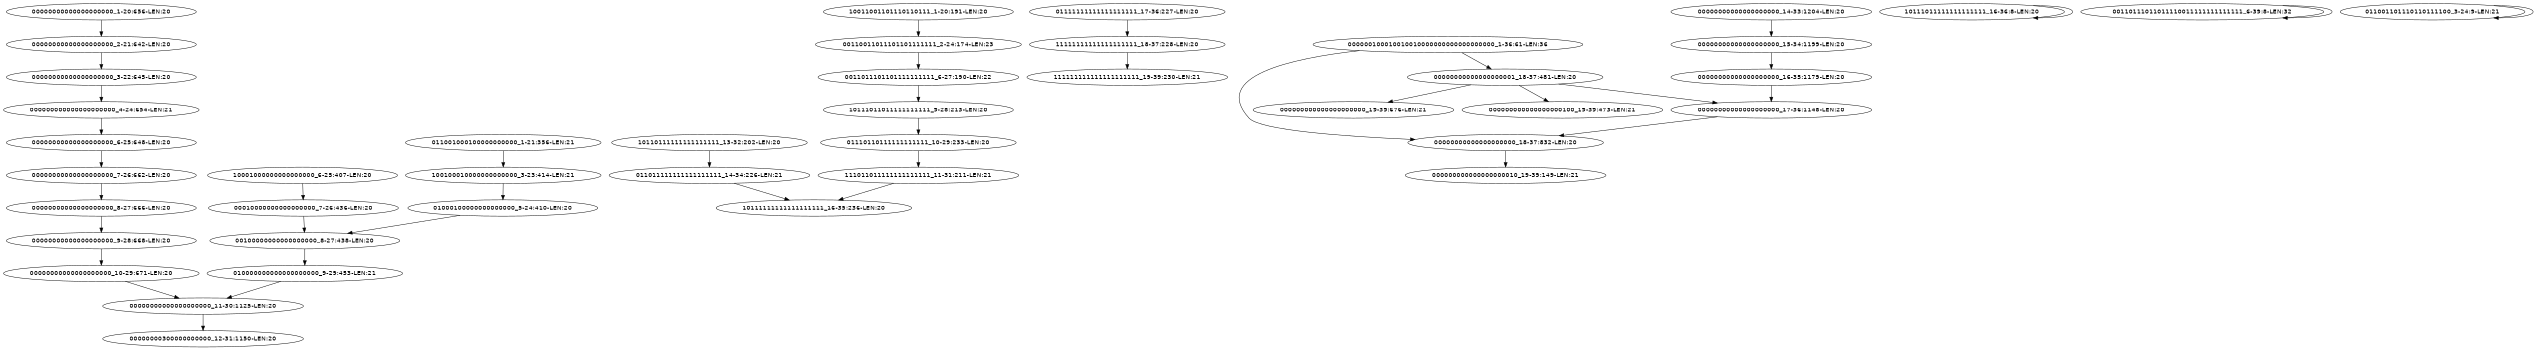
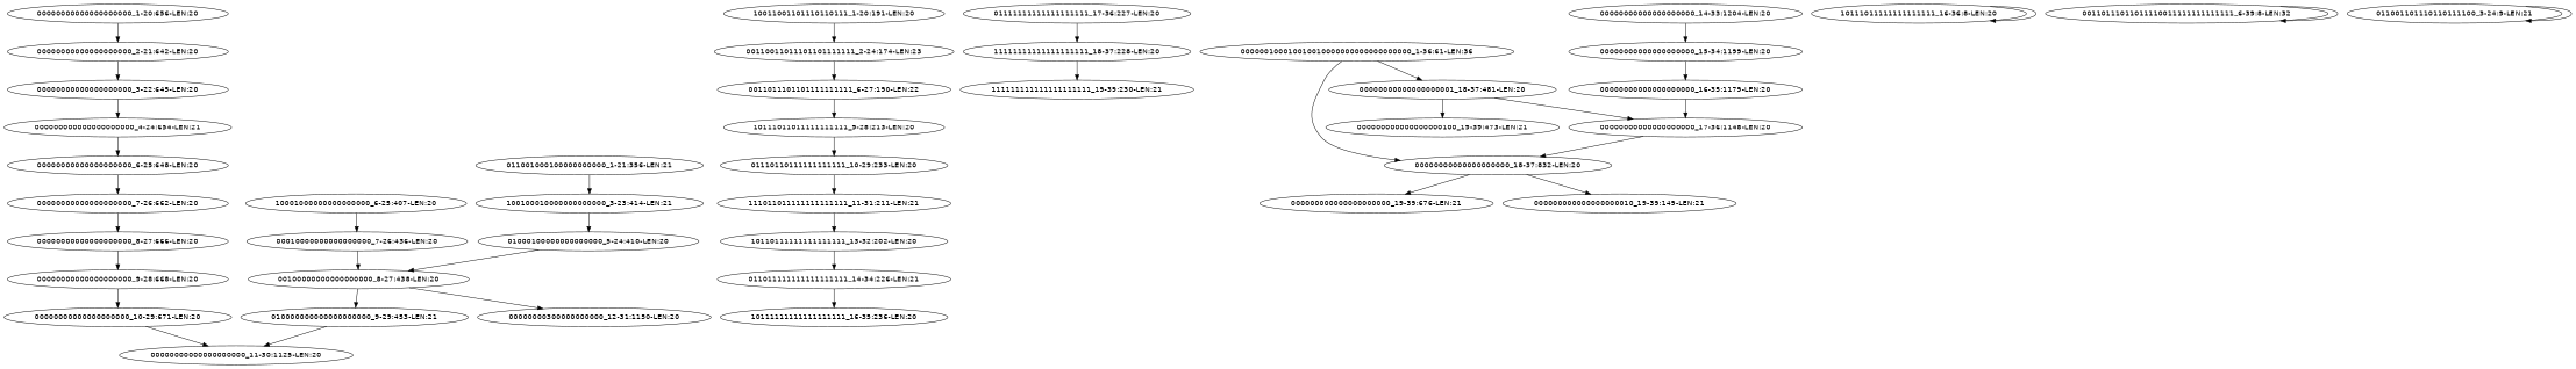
  digraph {
    fontname="DejaVu Sans"
    node [fontname="DejaVu Sans"]
    edge [fontname="DejaVu Sans"]
    "00000000000000000000_1-20:656-LEN:20"
    "00000000000000000000_2-21:642-LEN:20"
    "00000000000000000000_3-22:645-LEN:20"
    "000000000000000000000_4-24:654-LEN:21"
    "10001000000000000000_6-25:407-LEN:20"
    "00010000000000000000_7-26:436-LEN:20"
    "00100000000000000000_8-27:438-LEN:20"
    "010000000000000000000_9-29:453-LEN:21"
    "0011011101101111111111_6-27:190-LEN:22"
    "10111011011111111111_9-28:213-LEN:20"
    "01110110111111111111_10-29:233-LEN:20"
    "111011011111111111111_11-31:211-LEN:21"
    "00000000000000000000_6-25:648-LEN:20"
    "10011001101110110111_1-20:191-LEN:20"
    "00110011011101101111111_2-24:174-LEN:23"
    "00000000000000000000_10-29:671-LEN:20"
    "00000000000000000000_11-30:1125-LEN:20"
    n18 [label="00000000300000000000_12-31:1150-LEN:20"]
    "00000000000000000000_8-27:666-LEN:20"
    "00000000000000000000_9-28:668-LEN:20"
    "10110111111111111111_13-32:202-LEN:20"
    "011011111111111111111_14-34:226-LEN:21"
    "10111111111111111111_16-35:236-LEN:20"
    "01111111111111111111_17-36:227-LEN:20"
    "11111111111111111111_18-37:228-LEN:20"
    "111111111111111111111_19-39:230-LEN:21"
    "00000000000000000000_15-34:1199-LEN:20"
    "00000000000000000000_16-35:1179-LEN:20"
    "00000000000000000000_17-36:1148-LEN:20"
    "00000000000000000000_18-37:832-LEN:20"
    "00000000000000000001_18-37:481-LEN:20"
    "000000000000000000100_19-39:473-LEN:21"
    "00000000000000000000_7-26:662-LEN:20"
    "10111011111111111111_16-36:8-LEN:20"
    "00000000000000000000_14-33:1204-LEN:20"
    "000000000000000000000_19-39:676-LEN:21"
    "000000000000000000010_19-39:149-LEN:21"
    n38 [label="011001000100000000000_1-21:356-LEN:21"]
    "100100010000000000000_3-23:414-LEN:21"
    "01000100000000000000_5-24:410-LEN:20"
    "00110111011011110011111111111111_6-39:8-LEN:32"
    "011001101110110111100_3-24:9-LEN:21"
    "000000100010010010000000000000000000_1-36:61-LEN:36"
    "00000000000000000000_1-20:656-LEN:20" -> "00000000000000000000_2-21:642-LEN:20"
    "00000000000000000000_2-21:642-LEN:20" -> "00000000000000000000_3-22:645-LEN:20"
    "00000000000000000000_3-22:645-LEN:20" -> "000000000000000000000_4-24:654-LEN:21"
    "000000000000000000000_4-24:654-LEN:21" -> "00000000000000000000_6-25:648-LEN:20"
    "10001000000000000000_6-25:407-LEN:20" -> "00010000000000000000_7-26:436-LEN:20"
    "00010000000000000000_7-26:436-LEN:20" -> "00100000000000000000_8-27:438-LEN:20"
    "00100000000000000000_8-27:438-LEN:20" -> "010000000000000000000_9-29:453-LEN:21"
    "010000000000000000000_9-29:453-LEN:21" -> "00000000000000000000_11-30:1125-LEN:20"
    "0011011101101111111111_6-27:190-LEN:22" -> "10111011011111111111_9-28:213-LEN:20"
    "10111011011111111111_9-28:213-LEN:20" -> "01110110111111111111_10-29:233-LEN:20"
    "01110110111111111111_10-29:233-LEN:20" -> "111011011111111111111_11-31:211-LEN:21"
-   "111011011111111111111_11-31:211-LEN:21" -> "10111111111111111111_16-35:236-LEN:20"
+   "111011011111111111111_11-31:211-LEN:21" -> "10110111111111111111_13-32:202-LEN:20"
    "00000000000000000000_6-25:648-LEN:20" -> "00000000000000000000_7-26:662-LEN:20"
    "10011001101110110111_1-20:191-LEN:20" -> "00110011011101101111111_2-24:174-LEN:23"
    "00110011011101101111111_2-24:174-LEN:23" -> "0011011101101111111111_6-27:190-LEN:22"
    "00000000000000000000_10-29:671-LEN:20" -> "00000000000000000000_11-30:1125-LEN:20"
-   "00000000000000000000_11-30:1125-LEN:20" -> n18
+   "00100000000000000000_8-27:438-LEN:20" -> n18
    "00000000000000000000_8-27:666-LEN:20" -> "00000000000000000000_9-28:668-LEN:20"
    "00000000000000000000_9-28:668-LEN:20" -> "00000000000000000000_10-29:671-LEN:20"
    "10110111111111111111_13-32:202-LEN:20" -> "011011111111111111111_14-34:226-LEN:21"
    "011011111111111111111_14-34:226-LEN:21" -> "10111111111111111111_16-35:236-LEN:20"
    "01111111111111111111_17-36:227-LEN:20" -> "11111111111111111111_18-37:228-LEN:20"
    "11111111111111111111_18-37:228-LEN:20" -> "111111111111111111111_19-39:230-LEN:21"
    "00000000000000000000_15-34:1199-LEN:20" -> "00000000000000000000_16-35:1179-LEN:20"
    "00000000000000000000_16-35:1179-LEN:20" -> "00000000000000000000_17-36:1148-LEN:20"
    "00000000000000000000_17-36:1148-LEN:20" -> "00000000000000000000_18-37:832-LEN:20"
-   "00000000000000000001_18-37:481-LEN:20" -> "000000000000000000000_19-39:676-LEN:21"
+   "00000000000000000000_18-37:832-LEN:20" -> "000000000000000000000_19-39:676-LEN:21"
    "00000000000000000000_18-37:832-LEN:20" -> "000000000000000000010_19-39:149-LEN:21"
    "00000000000000000001_18-37:481-LEN:20" -> "00000000000000000000_17-36:1148-LEN:20"
    "00000000000000000001_18-37:481-LEN:20" -> "000000000000000000100_19-39:473-LEN:21"
    "00000000000000000000_7-26:662-LEN:20" -> "00000000000000000000_8-27:666-LEN:20"
    "10111011111111111111_16-36:8-LEN:20" -> "10111011111111111111_16-36:8-LEN:20"
    "00000000000000000000_14-33:1204-LEN:20" -> "00000000000000000000_15-34:1199-LEN:20"
    n38 -> "100100010000000000000_3-23:414-LEN:21"
    "100100010000000000000_3-23:414-LEN:21" -> "01000100000000000000_5-24:410-LEN:20"
    "01000100000000000000_5-24:410-LEN:20" -> "00100000000000000000_8-27:438-LEN:20"
    "00110111011011110011111111111111_6-39:8-LEN:32" -> "00110111011011110011111111111111_6-39:8-LEN:32"
    "011001101110110111100_3-24:9-LEN:21" -> "011001101110110111100_3-24:9-LEN:21"
    "000000100010010010000000000000000000_1-36:61-LEN:36" -> "00000000000000000000_18-37:832-LEN:20"
    "000000100010010010000000000000000000_1-36:61-LEN:36" -> "00000000000000000001_18-37:481-LEN:20"
  }
